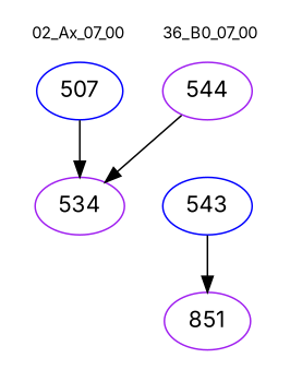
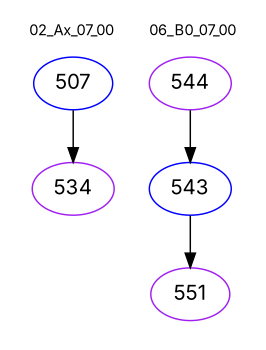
  digraph {
    fontname=Inter
    node [color=purple fontname=Inter]
    edge [color=black fontname=Inter]
    n1 [color=blue label=507]
    n2 [label=534]
    n3 [label=544]
    n4 [color=blue label=543]
-   n5 [label=851]
+   n5 [label=551]
    subgraph cluster_1 {
      color=white
      fontsize=10
      label="02_Ax_07_00"
      n1
      n2
    }
    subgraph cluster_2 {
      color=white
      fontsize=10
-     label="36_B0_07_00"
+     label="06_B0_07_00"
      n3
      n4
      n5
    }
    n1 -> n2
-   n3 -> n2
+   n3 -> n4
    n4 -> n5
  }
